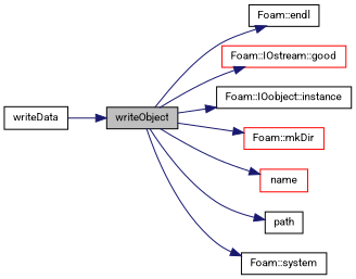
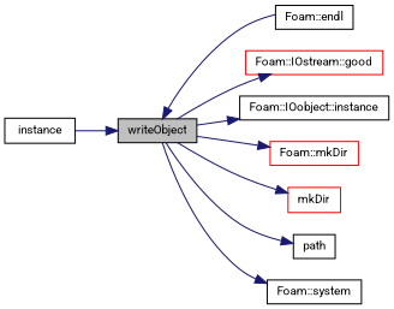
  digraph {
    fontname=Roboto
    rankdir=LR
    node [color=black fontname=Roboto fontsize=10 shape=record]
    edge [color=midnightblue fontname=Roboto fontsize=10 labelfontname=FreeSans labelfontsize=10 style=solid]
    n1 [fillcolor=grey75 fontcolor=black height=0.2 label=writeObject style=filled width=0.4]
    n2 [height=0.2 label="Foam::endl" width=0.4]
    n3 [color=red height=0.2 label="Foam::IOstream::good" width=0.4]
    n4 [height=0.2 label="Foam::IOobject::instance" width=0.4]
    n5 [color=red height=0.2 label="Foam::mkDir" width=0.4]
-   n6 [color=red height=0.2 label=name width=0.4]
+   n6 [color=red height=0.2 label=mkDir width=0.4]
    n7 [height=0.2 label=path width=0.4]
    n8 [height=0.2 label="Foam::system" width=0.4]
-   n9 [height=0.2 label=writeData width=0.4]
-   n1 -> n2
+   n9 [height=0.2 label=instance width=0.4]
+   n2 -> n1
    n1 -> n3
    n1 -> n4
    n1 -> n5
    n1 -> n6
    n1 -> n7
    n1 -> n8
    n9 -> n1
  }
